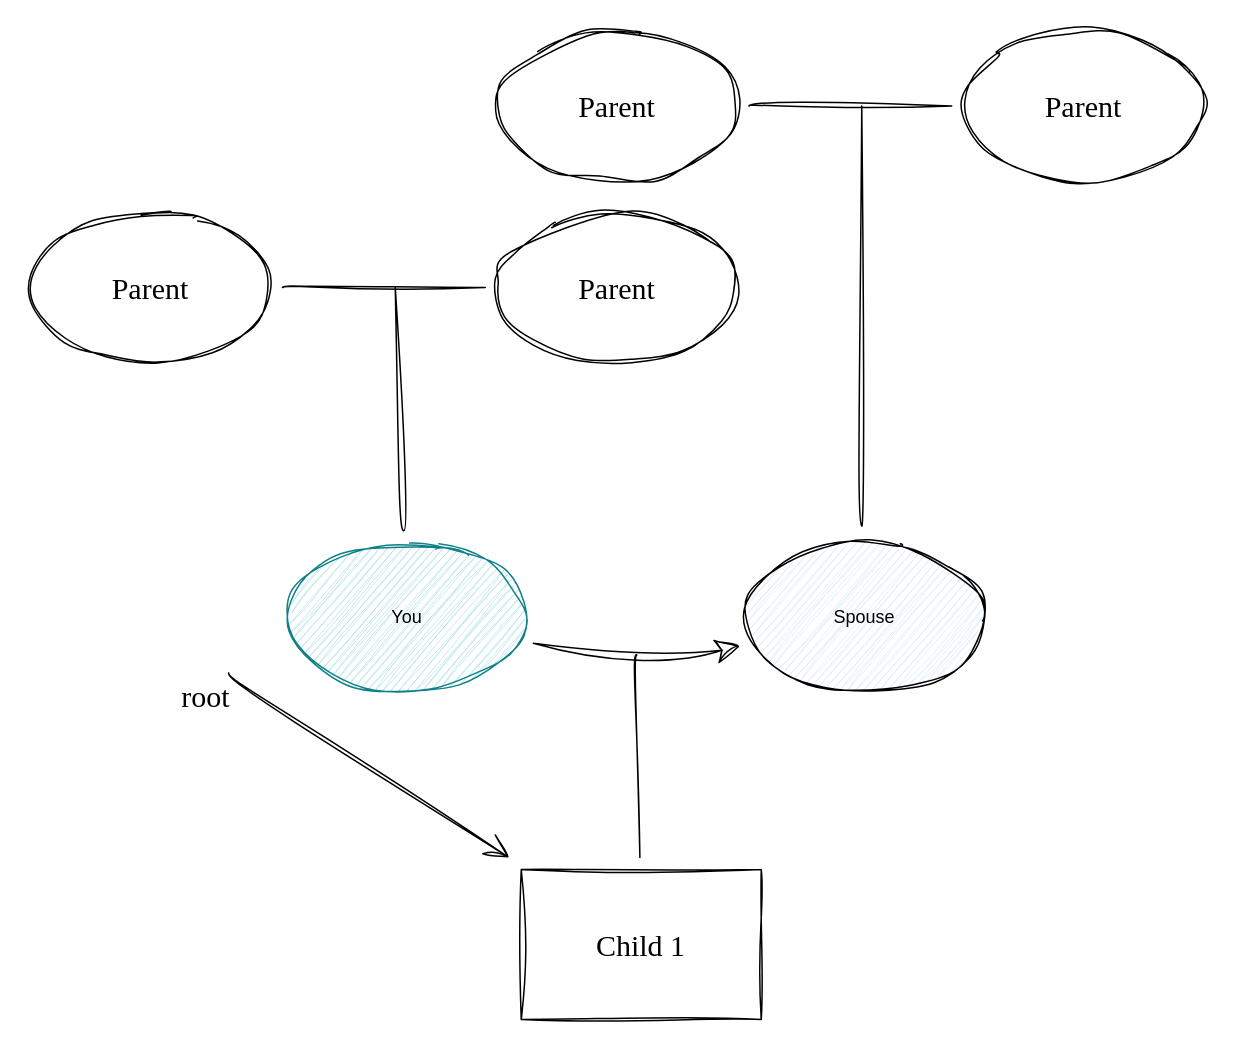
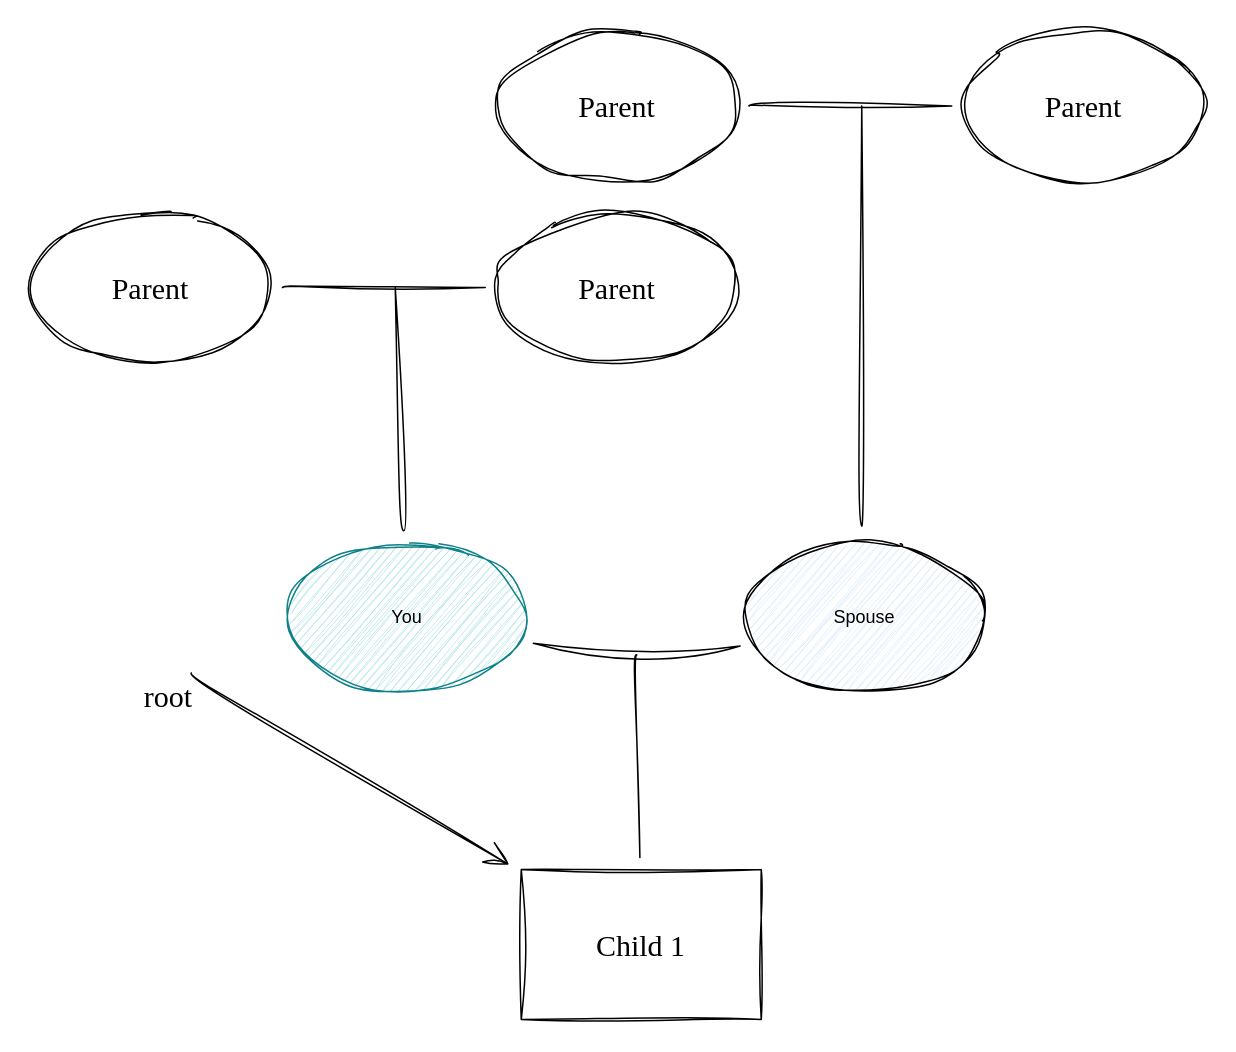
  <mxCell id="0" />
  <mxCell id="1" parent="0" />
- <mxCell id="2" value="" style="edgeStyle=none;curved=1;rounded=0;orthogonalLoop=1;jettySize=auto;html=1;endArrow=classic;startSize=14;endSize=14;sourcePerimeterSpacing=8;targetPerimeterSpacing=8;sketch=1;curveFitting=1;jiggle=2;endFill=0;" parent="1" source="4" target="6" edge="1"><mxGeometry relative="1" as="geometry"><Array as="points"><mxPoint x="432" y="444" /></Array></mxGeometry></mxCell>
+ <mxCell id="2" value="" style="edgeStyle=none;curved=1;rounded=0;orthogonalLoop=1;jettySize=auto;html=1;endArrow=none;startSize=14;endSize=14;sourcePerimeterSpacing=8;targetPerimeterSpacing=8;sketch=1;curveFitting=1;jiggle=2;endFill=0;" parent="1" source="4" target="6" edge="1"><mxGeometry relative="1" as="geometry"><Array as="points"><mxPoint x="432" y="444" /></Array></mxGeometry></mxCell>
  <mxCell id="3" value="" style="edgeStyle=none;curved=1;rounded=0;sketch=1;hachureGap=4;jiggle=2;curveFitting=1;orthogonalLoop=1;jettySize=auto;html=1;fontFamily=Architects Daughter;fontSource=https%3A%2F%2Ffonts.googleapis.com%2Fcss%3Ffamily%3DArchitects%2BDaughter;fontSize=16;endArrow=none;startSize=14;endSize=14;sourcePerimeterSpacing=8;targetPerimeterSpacing=8;endFill=0;" edge="1" parent="1" source="4"><mxGeometry relative="1" as="geometry"><mxPoint x="263" y="191" as="targetPoint" /></mxGeometry></mxCell>
  <mxCell id="4" value="You" style="ellipse;whiteSpace=wrap;html=1;sketch=1;curveFitting=1;jiggle=2;fillColor=#b0e3e6;strokeColor=#0e8088;" parent="1" vertex="1"><mxGeometry x="191" y="361" width="160" height="100" as="geometry" /></mxCell>
  <mxCell id="5" value="" style="edgeStyle=none;curved=1;rounded=0;sketch=1;hachureGap=4;jiggle=2;curveFitting=1;orthogonalLoop=1;jettySize=auto;html=1;fontFamily=Architects Daughter;fontSource=https%3A%2F%2Ffonts.googleapis.com%2Fcss%3Ffamily%3DArchitects%2BDaughter;fontSize=16;endArrow=none;startSize=14;endSize=14;sourcePerimeterSpacing=8;targetPerimeterSpacing=8;endFill=0;" edge="1" parent="1" target="16"><mxGeometry relative="1" as="geometry"><mxPoint x="424" y="436" as="sourcePoint" /></mxGeometry></mxCell>
  <mxCell id="6" value="Spouse" style="ellipse;whiteSpace=wrap;html=1;sketch=1;curveFitting=1;jiggle=2;fillColor=#dae8fc;" parent="1" vertex="1"><mxGeometry x="496" y="361" width="160" height="100" as="geometry" /></mxCell>
  <mxCell id="7" value="" style="edgeStyle=none;curved=1;rounded=0;sketch=1;hachureGap=4;jiggle=2;curveFitting=1;orthogonalLoop=1;jettySize=auto;html=1;fontFamily=Architects Daughter;fontSource=https%3A%2F%2Ffonts.googleapis.com%2Fcss%3Ffamily%3DArchitects%2BDaughter;fontSize=16;endArrow=none;startSize=14;endSize=14;sourcePerimeterSpacing=8;targetPerimeterSpacing=8;endFill=0;" edge="1" parent="1" source="8" target="9"><mxGeometry relative="1" as="geometry" /></mxCell>
  <mxCell id="8" value="Parent" style="ellipse;whiteSpace=wrap;html=1;sketch=1;curveFitting=1;jiggle=2;hachureGap=4;fontFamily=Architects Daughter;fontSource=https%3A%2F%2Ffonts.googleapis.com%2Fcss%3Ffamily%3DArchitects%2BDaughter;fontSize=20;" vertex="1" parent="1"><mxGeometry x="20" y="141" width="160" height="100" as="geometry" /></mxCell>
  <mxCell id="9" value="Parent" style="ellipse;whiteSpace=wrap;html=1;sketch=1;curveFitting=1;jiggle=2;hachureGap=4;fontFamily=Architects Daughter;fontSource=https%3A%2F%2Ffonts.googleapis.com%2Fcss%3Ffamily%3DArchitects%2BDaughter;fontSize=20;" vertex="1" parent="1"><mxGeometry x="331" y="141" width="160" height="100" as="geometry" /></mxCell>
  <mxCell id="10" style="edgeStyle=none;curved=1;rounded=0;sketch=1;hachureGap=4;jiggle=2;curveFitting=1;orthogonalLoop=1;jettySize=auto;html=1;exitX=0.75;exitY=0;exitDx=0;exitDy=0;fontFamily=Architects Daughter;fontSource=https%3A%2F%2Ffonts.googleapis.com%2Fcss%3Ffamily%3DArchitects%2BDaughter;fontSize=16;endArrow=open;startSize=14;endSize=14;sourcePerimeterSpacing=8;targetPerimeterSpacing=8;" edge="1" parent="1" source="11" target="16"><mxGeometry relative="1" as="geometry" /></mxCell>
- <mxCell id="11" value="root" style="text;strokeColor=none;fillColor=none;html=1;align=center;verticalAlign=middle;whiteSpace=wrap;rounded=0;fontSize=20;fontFamily=Architects Daughter;" vertex="1" parent="1"><mxGeometry x="107" y="448" width="60" height="30" as="geometry" /></mxCell>
+ <mxCell id="11" value="root" style="text;strokeColor=none;fillColor=none;html=1;align=center;verticalAlign=middle;whiteSpace=wrap;rounded=0;fontSize=20;fontFamily=Architects Daughter;" vertex="1" parent="1"><mxGeometry x="82" y="448" width="60" height="30" as="geometry" /></mxCell>
  <mxCell id="12" value="" style="edgeStyle=none;curved=1;rounded=0;sketch=1;hachureGap=4;jiggle=2;curveFitting=1;orthogonalLoop=1;jettySize=auto;html=1;fontFamily=Architects Daughter;fontSource=https%3A%2F%2Ffonts.googleapis.com%2Fcss%3Ffamily%3DArchitects%2BDaughter;fontSize=16;endArrow=none;startSize=14;endSize=14;sourcePerimeterSpacing=8;targetPerimeterSpacing=8;endFill=0;" edge="1" parent="1"><mxGeometry relative="1" as="geometry"><mxPoint x="574" y="350" as="sourcePoint" /><mxPoint x="574" y="70" as="targetPoint" /></mxGeometry></mxCell>
  <mxCell id="13" value="" style="edgeStyle=none;curved=1;rounded=0;sketch=1;hachureGap=4;jiggle=2;curveFitting=1;orthogonalLoop=1;jettySize=auto;html=1;fontFamily=Architects Daughter;fontSource=https%3A%2F%2Ffonts.googleapis.com%2Fcss%3Ffamily%3DArchitects%2BDaughter;fontSize=16;endArrow=none;startSize=14;endSize=14;sourcePerimeterSpacing=8;targetPerimeterSpacing=8;endFill=0;" edge="1" parent="1" source="14" target="15"><mxGeometry relative="1" as="geometry" /></mxCell>
  <mxCell id="14" value="Parent" style="ellipse;whiteSpace=wrap;html=1;sketch=1;curveFitting=1;jiggle=2;hachureGap=4;fontFamily=Architects Daughter;fontSource=https%3A%2F%2Ffonts.googleapis.com%2Fcss%3Ffamily%3DArchitects%2BDaughter;fontSize=20;" vertex="1" parent="1"><mxGeometry x="331" y="20" width="160" height="100" as="geometry" /></mxCell>
  <mxCell id="15" value="Parent" style="ellipse;whiteSpace=wrap;html=1;sketch=1;curveFitting=1;jiggle=2;hachureGap=4;fontFamily=Architects Daughter;fontSource=https%3A%2F%2Ffonts.googleapis.com%2Fcss%3Ffamily%3DArchitects%2BDaughter;fontSize=20;" vertex="1" parent="1"><mxGeometry x="642" y="20" width="160" height="100" as="geometry" /></mxCell>
  <mxCell id="16" value="Child 1" style="whiteSpace=wrap;html=1;sketch=1;curveFitting=1;jiggle=2;hachureGap=4;fontFamily=Architects Daughter;fontSource=https%3A%2F%2Ffonts.googleapis.com%2Fcss%3Ffamily%3DArchitects%2BDaughter;fontSize=20;rounded=0;" vertex="1" parent="1"><mxGeometry x="347" y="579" width="160" height="100" as="geometry" /></mxCell>
